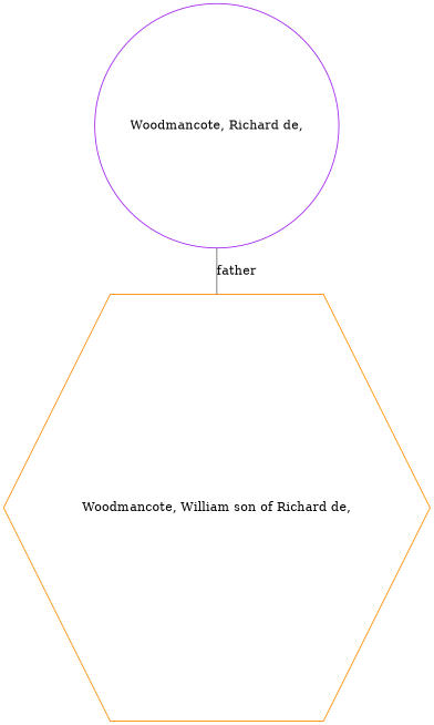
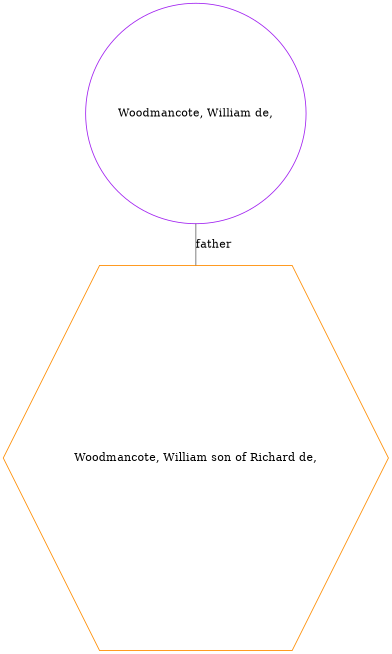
  digraph {
    node [regular=1]
-   n1 [color=purple label="Woodmancote, Richard de," shape=circle]
+   n1 [color=purple label="Woodmancote, William de," shape=circle]
    n2 [color=darkorange label="Woodmancote, William son of Richard de," shape=hexagon]
    n1 -> n2 [arrowsize=0.0 dir=none label=father color=gray40]
  }
